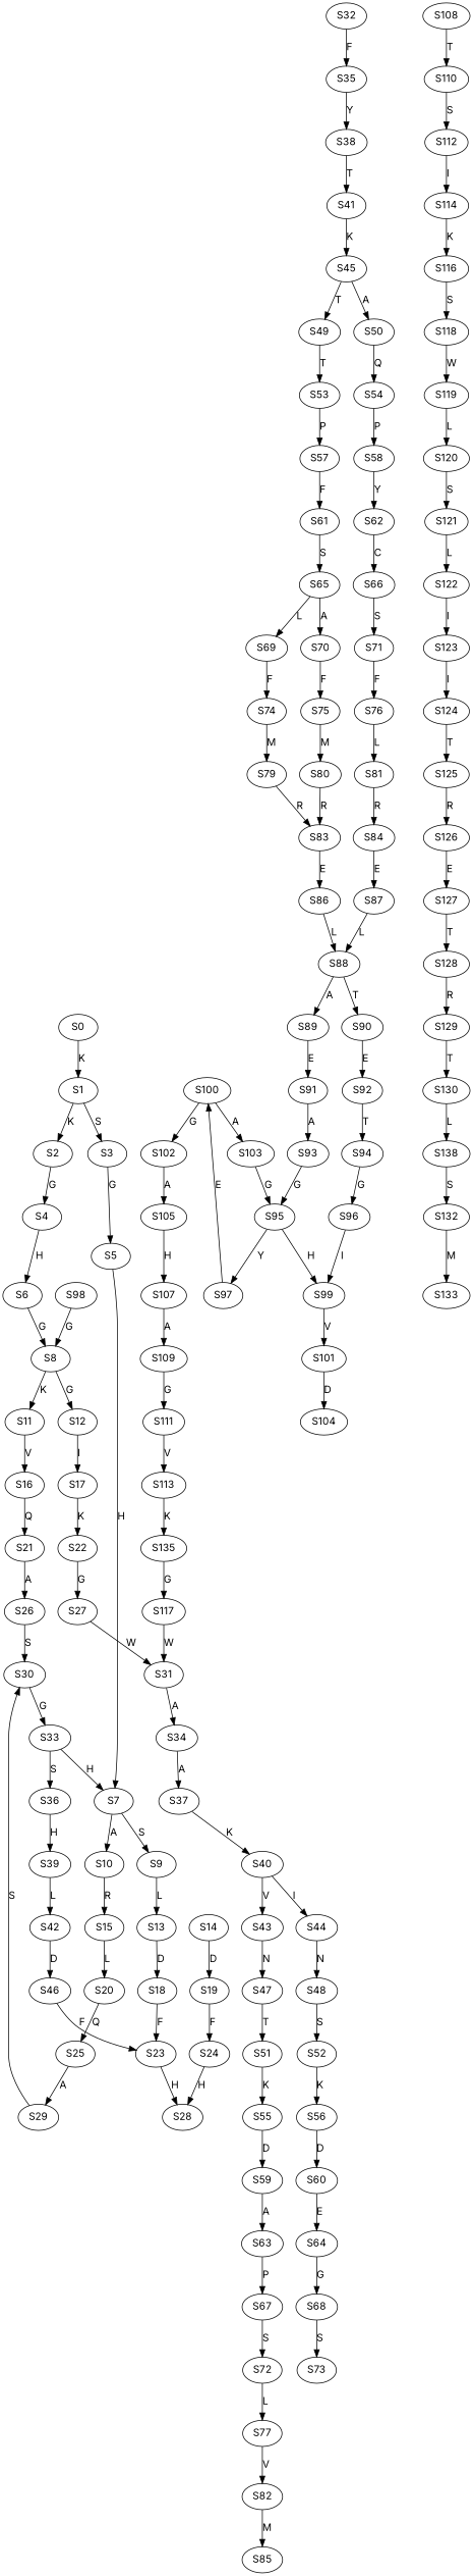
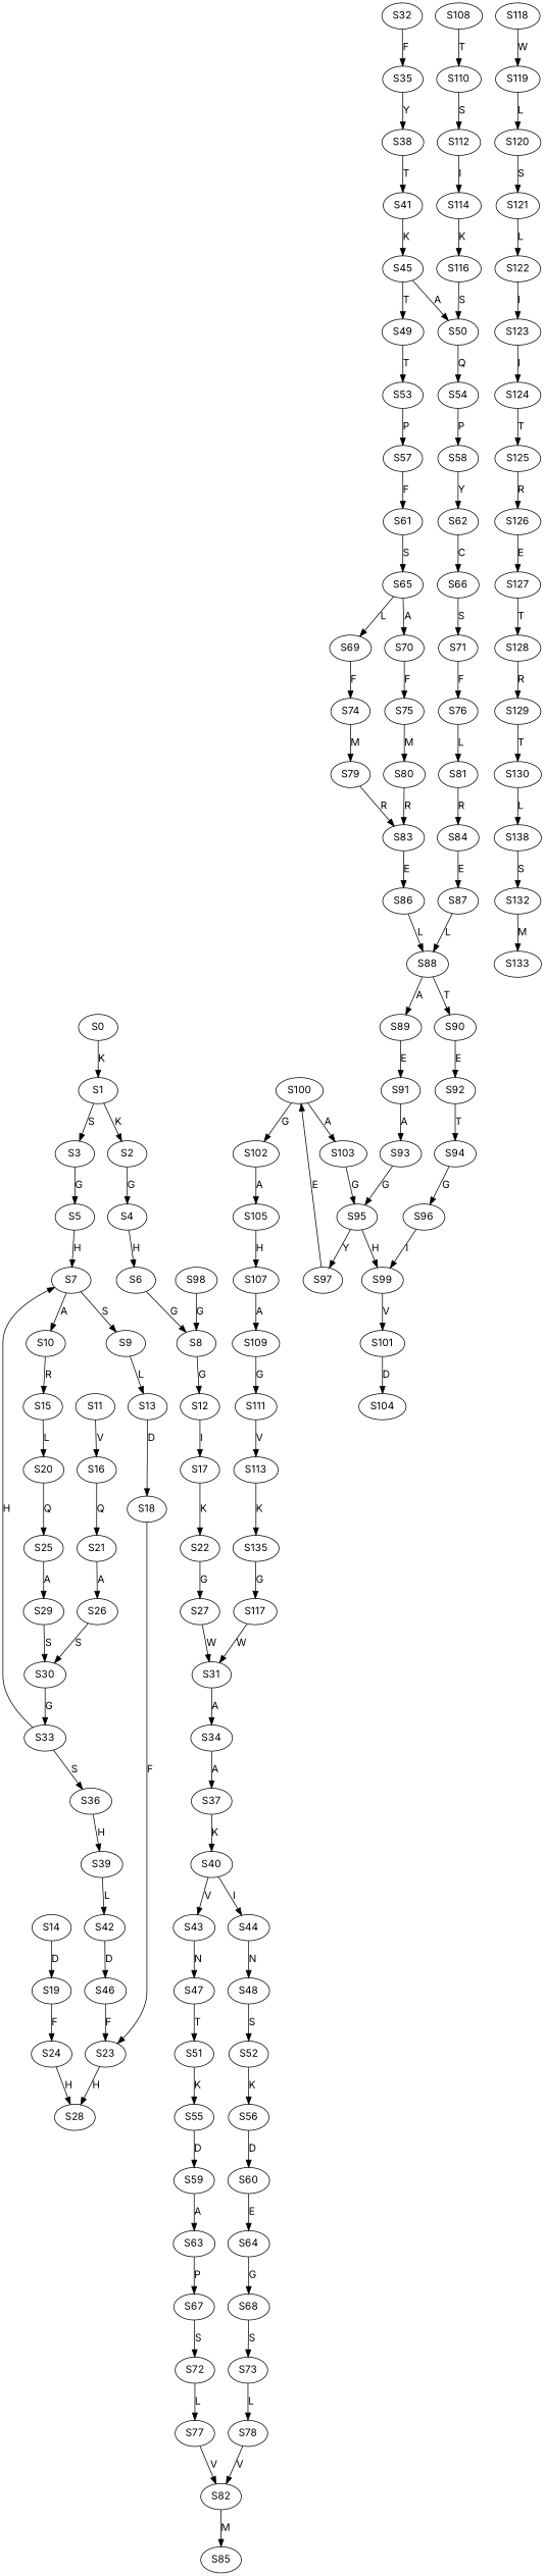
  strict digraph {
    fontname=Inter
    node [fontname=Inter]
    edge [fontname=Inter]
    S0
    S1
    S2
    S3
    S4
    S5
    S6
    S7
    S8
    S9
    S10
    S11
    S12
    S13
    S15
    S16
    S17
    S18
    S14
    S19
    S20
    S21
    S22
    S23
    S24
    S25
    S26
    S27
    S28
    S29
    S30
    S31
    S33
    S34
    S32
    S35
    S36
    S37
    S38
    S39
    S40
    S41
    S42
    S43
    S44
    S45
    S46
    S47
    S48
    S49
    S50
    S51
    S52
    S53
    S54
    S55
    S56
    S57
    S58
    S59
    S60
    S61
    S62
    S63
    S64
    S65
    S66
    S67
    S68
    S69
    S70
    S71
    S72
    S73
    S74
    S75
    S76
    S77
+   S78
    S79
    S80
    S81
    S82
    S83
    S84
    S85
    S86
    S87
    S88
    S89
    S90
    S91
    S92
    S93
    S94
    S95
    S96
    S97
    S99
    S100
    S98
    S101
    S102
    S103
    S104
    S105
    S107
    S109
    S108
    S110
    S111
    S112
    S113
    S114
    n115 [label=S135]
    S116
    S117
    S118
    S119
    S120
    S121
    S122
    S123
    S124
    S125
    S126
    S127
    S128
    S129
    S130
    n131 [label=S138]
    S132
    S133
    S0 -> S1 [label=K]
    S1 -> S2 [label=K]
    S1 -> S3 [label=S]
    S2 -> S4 [label=G]
    S3 -> S5 [label=G]
    S4 -> S6 [label=H]
    S5 -> S7 [label=H]
    S6 -> S8 [label=G]
    S7 -> S9 [label=S]
    S7 -> S10 [label=A]
-   S8 -> S11 [label=K]
    S8 -> S12 [label=G]
    S9 -> S13 [label=L]
    S10 -> S15 [label=R]
    S11 -> S16 [label=V]
    S12 -> S17 [label=I]
    S13 -> S18 [label=D]
    S15 -> S20 [label=L]
    S16 -> S21 [label=Q]
    S17 -> S22 [label=K]
    S18 -> S23 [label=F]
    S14 -> S19 [label=D]
    S19 -> S24 [label=F]
    S20 -> S25 [label=Q]
    S21 -> S26 [label=A]
    S22 -> S27 [label=G]
    S23 -> S28 [label=H]
    S24 -> S28 [label=H]
    S25 -> S29 [label=A]
    S26 -> S30 [label=S]
    S27 -> S31 [label=W]
    S29 -> S30 [label=S]
    S30 -> S33 [label=G]
    S31 -> S34 [label=A]
    S33 -> S7 [label=H]
    S33 -> S36 [label=S]
    S34 -> S37 [label=A]
    S32 -> S35 [label=F]
    S35 -> S38 [label=Y]
    S36 -> S39 [label=H]
    S37 -> S40 [label=K]
    S38 -> S41 [label=T]
    S39 -> S42 [label=L]
    S40 -> S43 [label=V]
    S40 -> S44 [label=I]
    S41 -> S45 [label=K]
    S42 -> S46 [label=D]
    S43 -> S47 [label=N]
    S44 -> S48 [label=N]
    S45 -> S49 [label=T]
    S45 -> S50 [label=A]
    S46 -> S23 [label=F]
    S47 -> S51 [label=T]
    S48 -> S52 [label=S]
    S49 -> S53 [label=T]
    S50 -> S54 [label=Q]
    S51 -> S55 [label=K]
    S52 -> S56 [label=K]
    S53 -> S57 [label=P]
    S54 -> S58 [label=P]
    S55 -> S59 [label=D]
    S56 -> S60 [label=D]
    S57 -> S61 [label=F]
    S58 -> S62 [label=Y]
    S59 -> S63 [label=A]
    S60 -> S64 [label=E]
    S61 -> S65 [label=S]
    S62 -> S66 [label=C]
    S63 -> S67 [label=P]
    S64 -> S68 [label=G]
    S65 -> S69 [label=L]
    S65 -> S70 [label=A]
    S66 -> S71 [label=S]
    S67 -> S72 [label=S]
    S68 -> S73 [label=S]
    S69 -> S74 [label=F]
    S70 -> S75 [label=F]
    S71 -> S76 [label=F]
    S72 -> S77 [label=L]
+   S73 -> S78 [label=L]
    S74 -> S79 [label=M]
    S75 -> S80 [label=M]
    S76 -> S81 [label=L]
    S77 -> S82 [label=V]
+   S78 -> S82 [label=V]
    S79 -> S83 [label=R]
    S80 -> S83 [label=R]
    S81 -> S84 [label=R]
    S82 -> S85 [label=M]
    S83 -> S86 [label=E]
    S84 -> S87 [label=E]
    S86 -> S88 [label=L]
    S87 -> S88 [label=L]
    S88 -> S89 [label=A]
    S88 -> S90 [label=T]
    S89 -> S91 [label=E]
    S90 -> S92 [label=E]
    S91 -> S93 [label=A]
    S92 -> S94 [label=T]
    S93 -> S95 [label=G]
    S94 -> S96 [label=G]
    S95 -> S97 [label=Y]
    S95 -> S99 [label=H]
    S96 -> S99 [label=I]
    S97 -> S100 [label=E]
    S99 -> S101 [label=V]
    S100 -> S102 [label=G]
    S100 -> S103 [label=A]
    S98 -> S8 [label=G]
    S101 -> S104 [label=D]
    S102 -> S105 [label=A]
    S103 -> S95 [label=G]
    S105 -> S107 [label=H]
    S107 -> S109 [label=A]
    S109 -> S111 [label=G]
    S108 -> S110 [label=T]
    S110 -> S112 [label=S]
    S111 -> S113 [label=V]
    S112 -> S114 [label=I]
    S113 -> n115 [label=K]
    S114 -> S116 [label=K]
    n115 -> S117 [label=G]
-   S116 -> S118 [label=S]
+   S116 -> S50 [label=S]
    S117 -> S31 [label=W]
    S118 -> S119 [label=W]
    S119 -> S120 [label=L]
    S120 -> S121 [label=S]
    S121 -> S122 [label=L]
    S122 -> S123 [label=I]
    S123 -> S124 [label=I]
    S124 -> S125 [label=T]
    S125 -> S126 [label=R]
    S126 -> S127 [label=E]
    S127 -> S128 [label=T]
    S128 -> S129 [label=R]
    S129 -> S130 [label=T]
    S130 -> n131 [label=L]
    n131 -> S132 [label=S]
    S132 -> S133 [label=M]
  }
